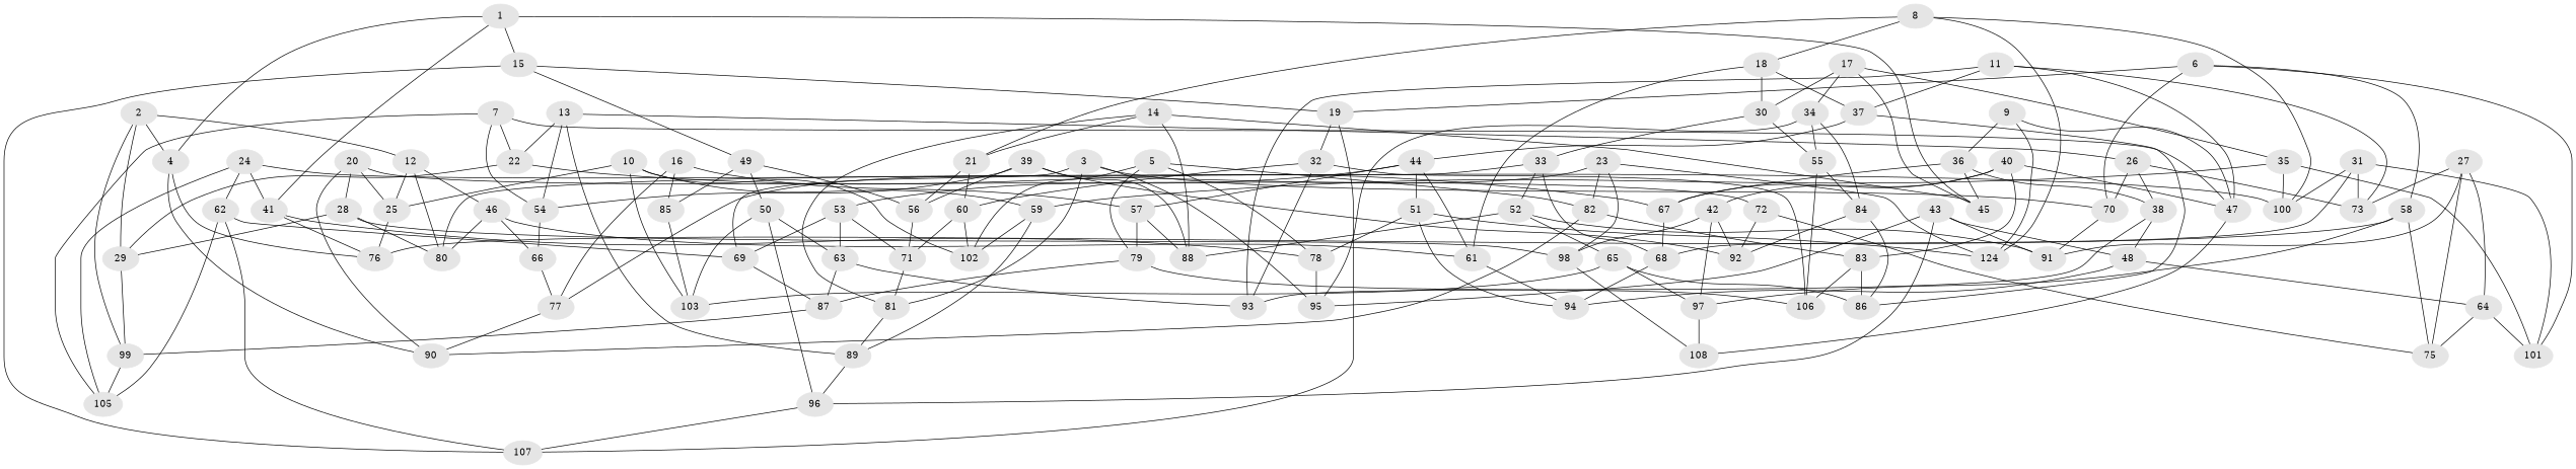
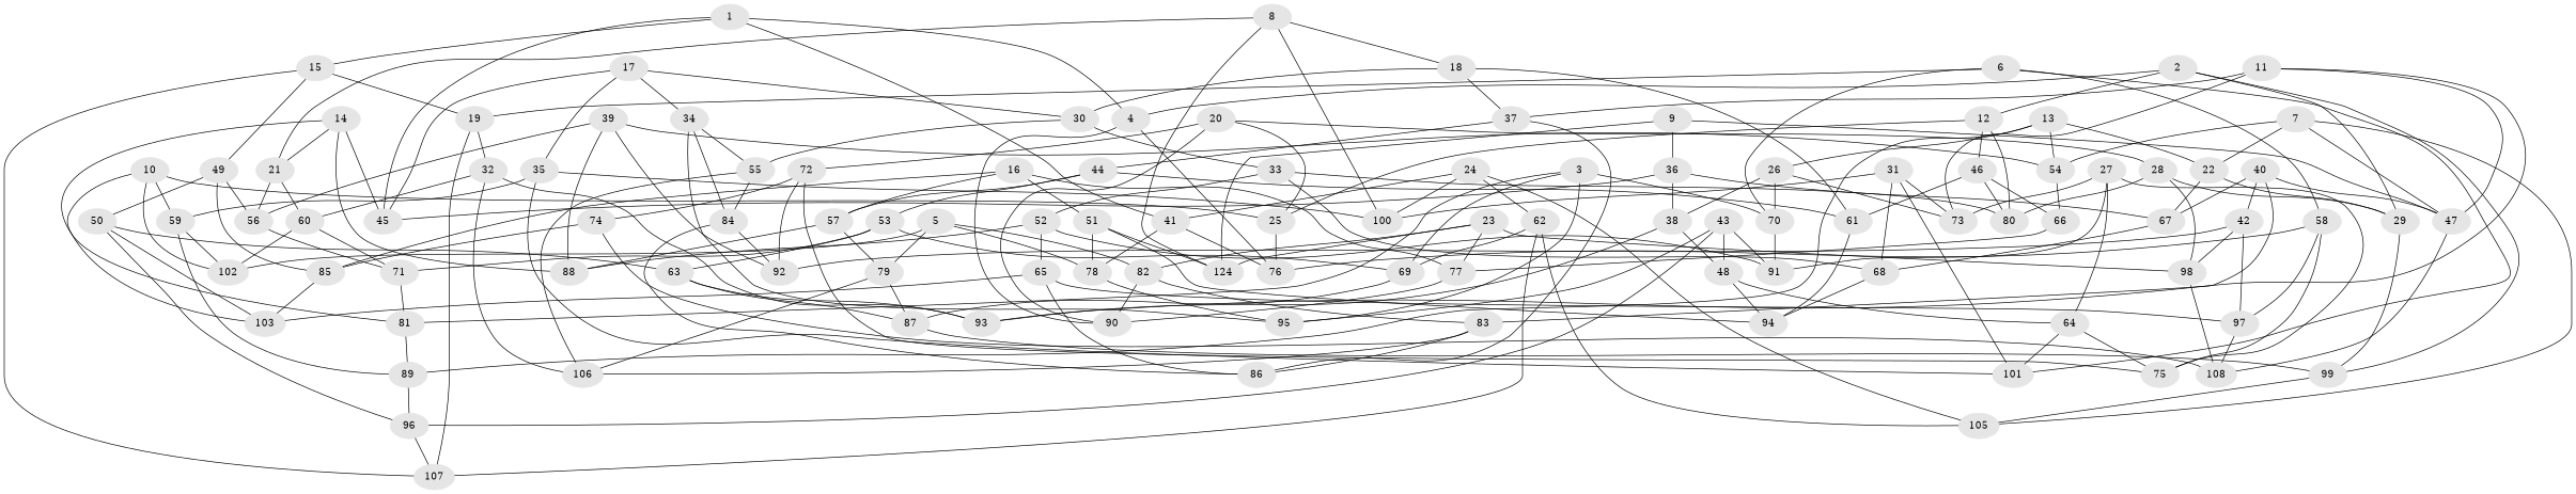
  graph {
    node [color=gray90 style=filled]
    1
    4
    15
    41
    45
    76
    90
    19
    49
    107
    78
    2
    12
    29
    99
    25
    46
    80
    105
    3
    69
    70
    81
    95
    87
    91
    89
    5
    79
    82
    102
    106
    83
    6
    58
    101
    32
    75
    97
    7
    22
    47
    54
    67
    108
    66
    8
    18
    21
    100
    n51 [label=124]
    37
    30
    61
    56
    60
    9
    36
    38
    10
    59
    103
    11
    73
    93
    44
    86
    13
    26
    96
    14
    88
    85
    50
    16
    51
    57
    77
    94
    17
    34
    35
    33
    55
    84
    20
    28
    72
    98
    92
+   74
    71
    68
    23
    24
    62
    48
    27
    64
    52
    31
    65
    53
    39
    40
    42
    43
    63
    1 -- 4
    1 -- 15
    1 -- 41
    1 -- 45
    4 -- 76
    4 -- 90
    15 -- 19
    15 -- 49
    15 -- 107
    41 -- 76
    41 -- 78
    19 -- 107
    19 -- 32
    49 -- 56
    49 -- 85
    49 -- 50
    78 -- 95
    2 -- 4
    2 -- 12
    2 -- 29
    2 -- 99
    12 -- 25
    12 -- 46
    12 -- 80
    29 -- 99
    99 -- 105
    25 -- 76
    46 -- 80
    46 -- 66
    46 -- 61
    3 -- 69
    3 -- 70
    3 -- 81
    3 -- 95
    69 -- 87
    70 -- 91
    81 -- 89
    87 -- 99
    89 -- 96
    5 -- 78
    5 -- 79
    5 -- 82
    5 -- 102
    79 -- 87
    79 -- 106
    82 -- 90
    82 -- 83
    83 -- 106
    83 -- 86
    6 -- 19
    6 -- 70
    6 -- 58
    6 -- 101
    58 -- 76
    58 -- 75
    58 -- 97
    32 -- 106
    32 -- 60
    32 -- 93
    97 -- 108
    7 -- 105
    7 -- 22
    7 -- 47
    7 -- 54
    22 -- 29
    22 -- 67
    47 -- 108
    54 -- 66
    67 -- 68
    66 -- 77
    8 -- 18
    8 -- 21
    8 -- 100
    8 -- n51
    18 -- 37
    18 -- 30
    18 -- 61
    21 -- 56
    21 -- 60
    37 -- 44
    37 -- 86
    30 -- 33
    30 -- 55
    61 -- 94
    56 -- 71
    60 -- 102
    60 -- 71
    9 -- 47
    9 -- n51
    9 -- 36
    36 -- 45
    36 -- 67
    36 -- 38
    38 -- 93
    38 -- 48
    10 -- 25
    10 -- 102
    10 -- 59
    10 -- 103
    59 -- 89
    59 -- 102
    11 -- 47
    11 -- 37
    11 -- 73
    11 -- 93
    44 -- 61
    44 -- 57
    44 -- 53
    13 -- 89
    13 -- 22
    13 -- 54
    13 -- 26
    26 -- 70
    26 -- 38
    26 -- 73
    96 -- 107
    14 -- 45
    14 -- 81
    14 -- 21
    14 -- 88
    85 -- 103
    50 -- 103
    50 -- 96
    50 -- 63
    16 -- 85
-   44 -- 51
+   16 -- 51
    16 -- 57
    16 -- 77
    51 -- 78
    51 -- n51
    51 -- 94
    57 -- 79
    57 -- 88
    77 -- 90
    17 -- 45
    17 -- 30
    17 -- 34
    17 -- 35
    34 -- 95
    34 -- 55
    34 -- 84
    35 -- 101
    35 -- 100
    35 -- 59
    33 -- 80
    33 -- 68
    33 -- 52
    55 -- 106
    55 -- 84
    84 -- 86
    84 -- 92
    20 -- 90
    20 -- 25
    20 -- 28
    20 -- 72
    28 -- 29
    28 -- 80
    28 -- 98
    72 -- 75
    72 -- 92
+   72 -- 74
    98 -- 108
+   74 -- 108
+   74 -- 85
    71 -- 81
    68 -- 94
    23 -- 82
    23 -- n51
    23 -- 77
    23 -- 98
    24 -- 41
    24 -- 105
    24 -- 100
    24 -- 62
    62 -- 107
    62 -- 105
    62 -- 69
    48 -- 94
    48 -- 64
    27 -- 91
    27 -- 75
    27 -- 73
    27 -- 64
    64 -- 101
    64 -- 75
    52 -- 91
    52 -- 88
    52 -- 65
    31 -- 101
    31 -- 100
    31 -- 73
    31 -- 68
    65 -- 97
    65 -- 103
    65 -- 86
    53 -- 69
    53 -- 71
    53 -- 63
    39 -- 54
    39 -- 56
    39 -- 88
    39 -- 92
    40 -- 83
    40 -- 47
    40 -- 67
    40 -- 42
    42 -- 97
    42 -- 98
    42 -- 92
    43 -- 95
    43 -- 91
    43 -- 96
    43 -- 48
    63 -- 87
    63 -- 93
  }
